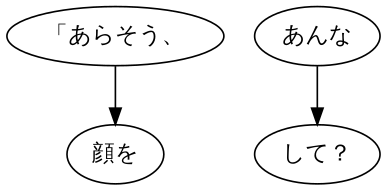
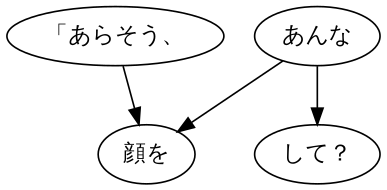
  digraph {
    n1 [label="「あらそう、"]
    n2 [label="顔を"]
    n3 [label="あんな"]
    n4 [label="して？"]
    n1 -> n2
+   n3 -> n2
    n3 -> n4
  }
